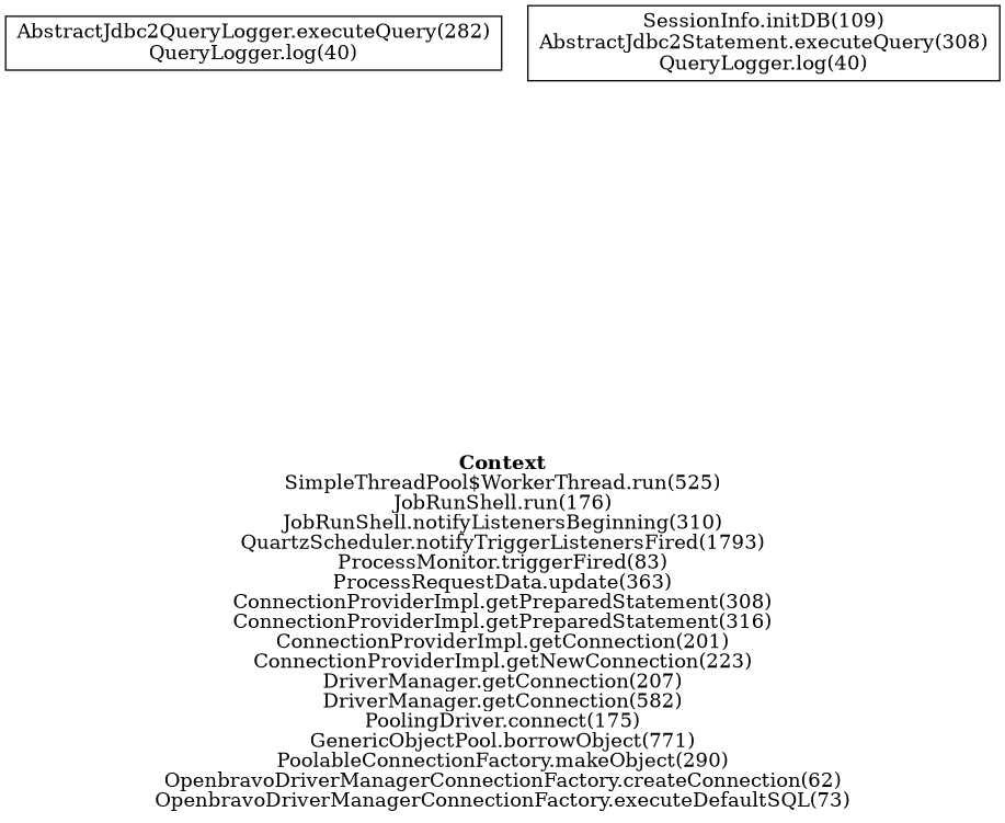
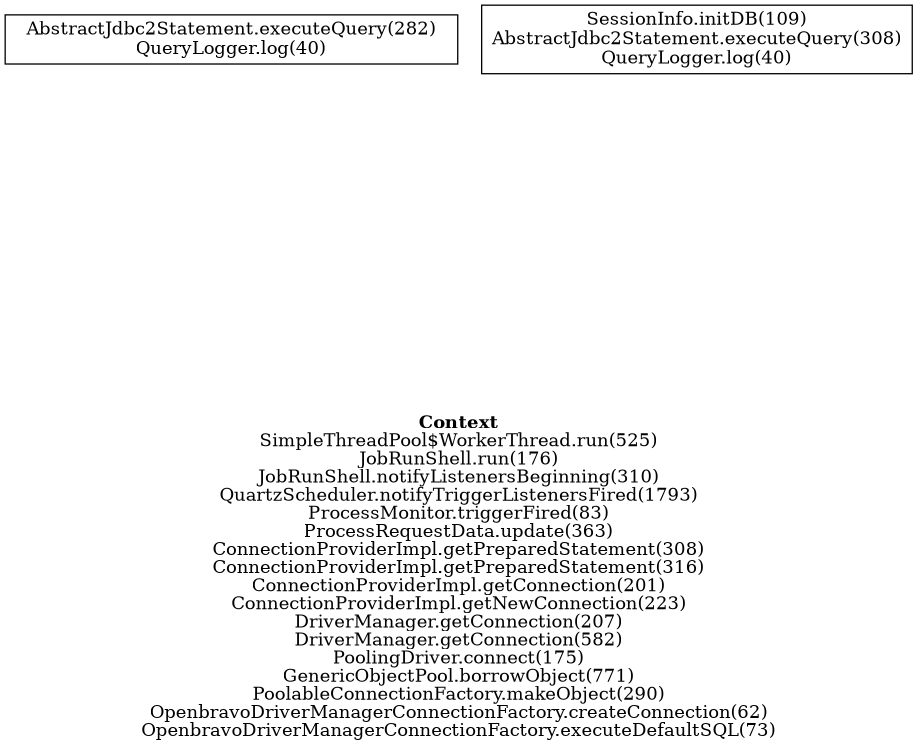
  digraph {
    label=<<font face="Times-Bold">Context</font><br/>SimpleThreadPool$WorkerThread.run(525)<br/>JobRunShell.run(176)<br/>JobRunShell.notifyListenersBeginning(310)<br/>QuartzScheduler.notifyTriggerListenersFired(1793)<br/>ProcessMonitor.triggerFired(83)<br/>ProcessRequestData.update(363)<br/>ConnectionProviderImpl.getPreparedStatement(308)<br/>ConnectionProviderImpl.getPreparedStatement(316)<br/>ConnectionProviderImpl.getConnection(201)<br/>ConnectionProviderImpl.getNewConnection(223)<br/>DriverManager.getConnection(207)<br/>DriverManager.getConnection(582)<br/>PoolingDriver.connect(175)<br/>GenericObjectPool.borrowObject(771)<br/>PoolableConnectionFactory.makeObject(290)<br/>OpenbravoDriverManagerConnectionFactory.createConnection(62)<br/>OpenbravoDriverManagerConnectionFactory.executeDefaultSQL(73)>
    rankdir=BT
    node [shape=box]
-   n1 [label="AbstractJdbc2QueryLogger.executeQuery(282)\nQueryLogger.log(40)\n"]
+   n1 [label="AbstractJdbc2Statement.executeQuery(282)\nQueryLogger.log(40)\n"]
    n2 [label="SessionInfo.initDB(109)\nAbstractJdbc2Statement.executeQuery(308)\nQueryLogger.log(40)\n"]
  }
